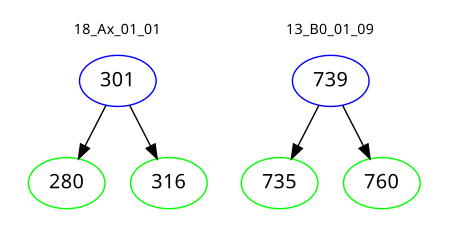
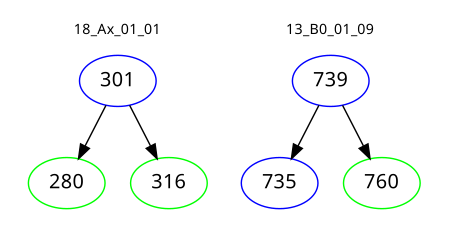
  digraph {
    fontname="Noto Sans"
    node [color=green fontname="Noto Sans"]
    edge [color=black fontname="Noto Sans"]
    n1 [color=blue label=301]
    n2 [label=280]
    n3 [label=316]
    n4 [color=blue label=739]
-   n5 [label=735]
+   n5 [color=blue label=735]
    n6 [label=760]
    subgraph cluster_1 {
      color=white
      fontsize=10
      label="18_Ax_01_01"
      n1
      n2
      n3
    }
    subgraph cluster_2 {
      color=white
      fontsize=10
      label="13_B0_01_09"
      n4
      n5
      n6
    }
    n1 -> n2
    n1 -> n3
    n4 -> n5
    n4 -> n6
  }
